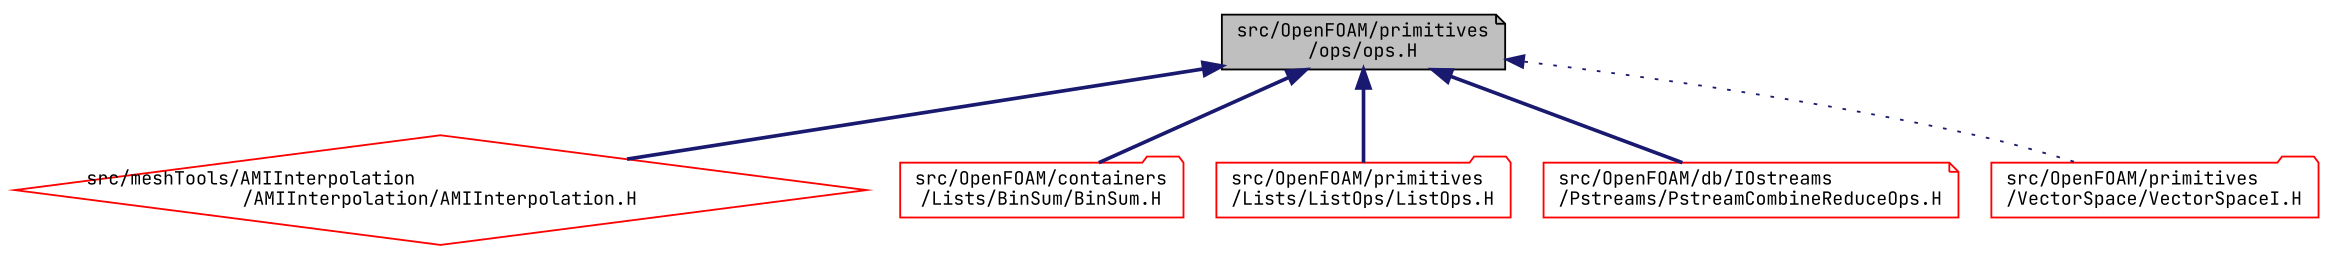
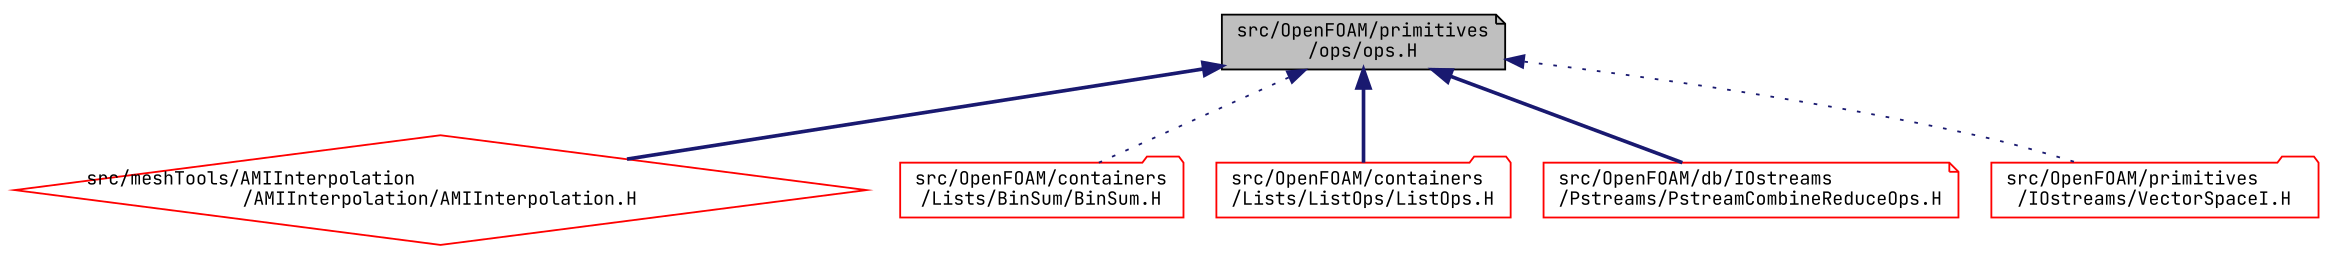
  digraph {
    fontname="JetBrains Mono"
    node [color=red fontname="JetBrains Mono" fontsize=10 shape=folder]
    edge [color=midnightblue dir=back fontname="JetBrains Mono" fontsize=10 labelfontname=Helvetica labelfontsize=10 style=bold]
    n1 [color=black fillcolor=grey75 fontcolor=black height=0.2 label="src/OpenFOAM/primitives\l/ops/ops.H" shape=note style=filled width=0.4]
    n2 [height=0.2 label="src/meshTools/AMIInterpolation\l/AMIInterpolation/AMIInterpolation.H" shape=diamond width=0.4]
    n3 [height=0.2 label="src/OpenFOAM/containers\l/Lists/BinSum/BinSum.H" width=0.4]
-   n4 [height=0.2 label="src/OpenFOAM/primitives\l/Lists/ListOps/ListOps.H" width=0.4]
+   n4 [height=0.2 label="src/OpenFOAM/containers\l/Lists/ListOps/ListOps.H" width=0.4]
    n5 [height=0.2 label="src/OpenFOAM/db/IOstreams\l/Pstreams/PstreamCombineReduceOps.H" shape=note width=0.4]
-   n6 [height=0.2 label="src/OpenFOAM/primitives\l/VectorSpace/VectorSpaceI.H" width=0.4]
+   n6 [height=0.2 label="src/OpenFOAM/primitives\l/IOstreams/VectorSpaceI.H" width=0.4]
    n1 -> n2
-   n1 -> n3
+   n1 -> n3 [style=dotted]
    n1 -> n4
    n1 -> n5
    n1 -> n6 [style=dotted]
  }
